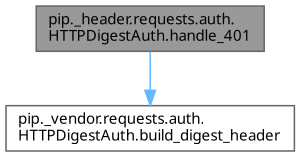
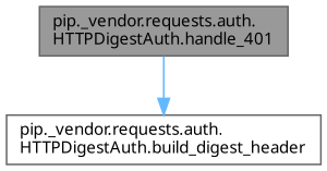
  digraph {
    rankdir=TB
    fontname="Noto Sans"
    node [fontname="Noto Sans" fontsize=10 shape=box style=filled]
-   n1 [color=gray40 fillcolor=grey60 fontcolor=black height=0.2 label="pip._header.requests.auth.\lHTTPDigestAuth.handle_401" width=0.4]
+   n1 [color=gray40 fillcolor=grey60 fontcolor=black height=0.2 label="pip._vendor.requests.auth.\lHTTPDigestAuth.handle_401" width=0.4]
    n2 [color=grey40 fillcolor=white height=0.2 label="pip._vendor.requests.auth.\lHTTPDigestAuth.build_digest_header" width=0.4]
    n1 -> n2 [color=steelblue1 fontname="Noto Sans" fontsize=10 labelfontname=Helvetica labelfontsize=10 style=solid]
  }
